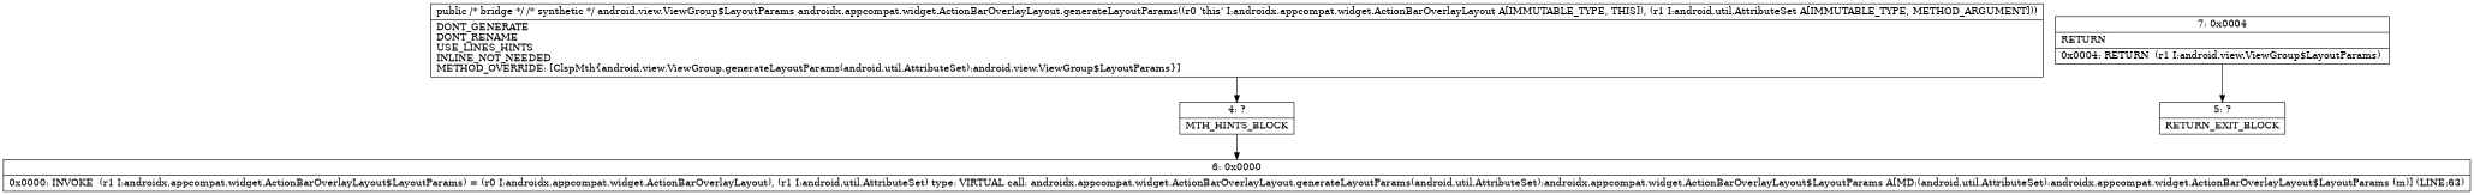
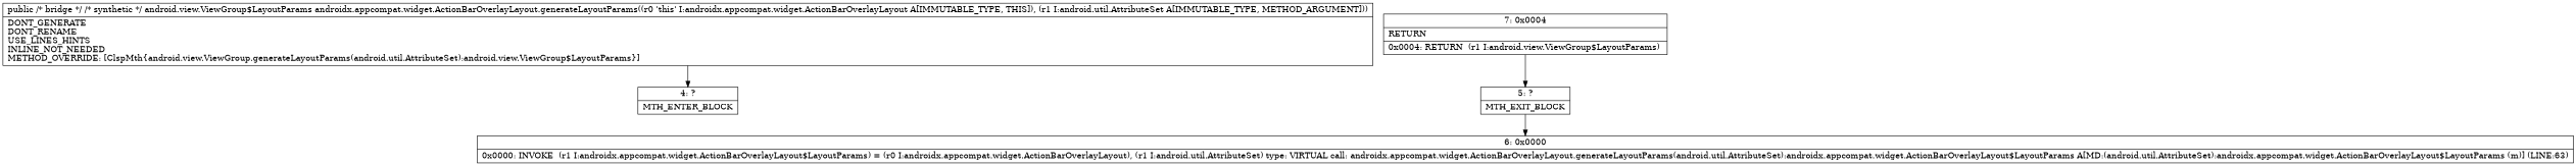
  digraph {
    node [shape=record]
-   n1 [label="{4\:\ ?|MTH_HINTS_BLOCK\l}"]
+   n1 [label="{4\:\ ?|MTH_ENTER_BLOCK\l}"]
    n2 [label="{6\:\ 0x0000|0x0000: INVOKE  (r1 I:androidx.appcompat.widget.ActionBarOverlayLayout$LayoutParams) = (r0 I:androidx.appcompat.widget.ActionBarOverlayLayout), (r1 I:android.util.AttributeSet) type: VIRTUAL call: androidx.appcompat.widget.ActionBarOverlayLayout.generateLayoutParams(android.util.AttributeSet):androidx.appcompat.widget.ActionBarOverlayLayout$LayoutParams A[MD:(android.util.AttributeSet):androidx.appcompat.widget.ActionBarOverlayLayout$LayoutParams (m)] (LINE:63)\l}"]
    n3 [label="{7\:\ 0x0004|RETURN\l|0x0004: RETURN  (r1 I:android.view.ViewGroup$LayoutParams) \l}"]
-   n4 [label="{5\:\ ?|RETURN_EXIT_BLOCK\l}"]
+   n4 [label="{5\:\ ?|MTH_EXIT_BLOCK\l}"]
    n5 [label="{public \/* bridge *\/ \/* synthetic *\/ android.view.ViewGroup$LayoutParams androidx.appcompat.widget.ActionBarOverlayLayout.generateLayoutParams((r0 'this' I:androidx.appcompat.widget.ActionBarOverlayLayout A[IMMUTABLE_TYPE, THIS]), (r1 I:android.util.AttributeSet A[IMMUTABLE_TYPE, METHOD_ARGUMENT]))  | DONT_GENERATE\lDONT_RENAME\lUSE_LINES_HINTS\lINLINE_NOT_NEEDED\lMETHOD_OVERRIDE: [ClspMth\{android.view.ViewGroup.generateLayoutParams(android.util.AttributeSet):android.view.ViewGroup$LayoutParams\}]\l}"]
-   n1 -> n2
+   n4 -> n2
    n3 -> n4
    n5 -> n1
  }
